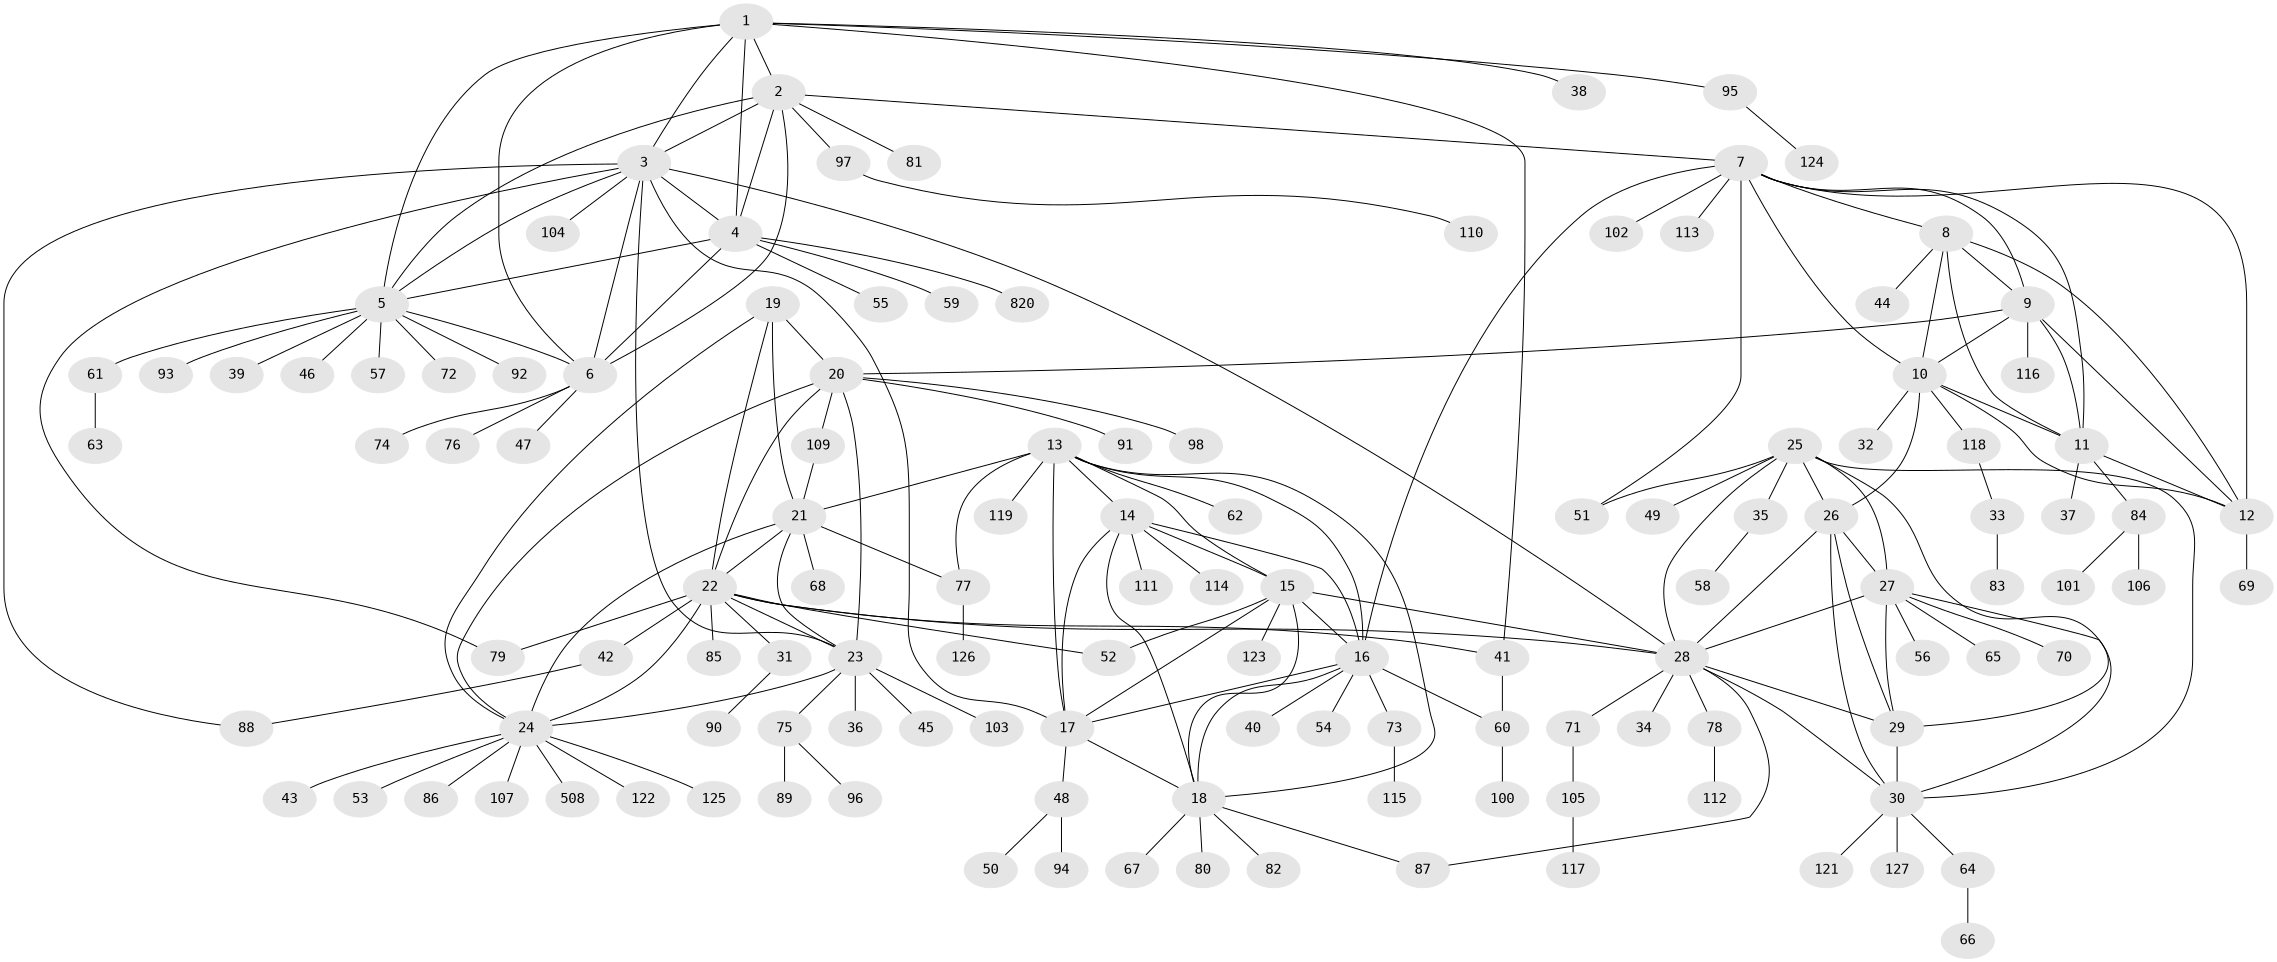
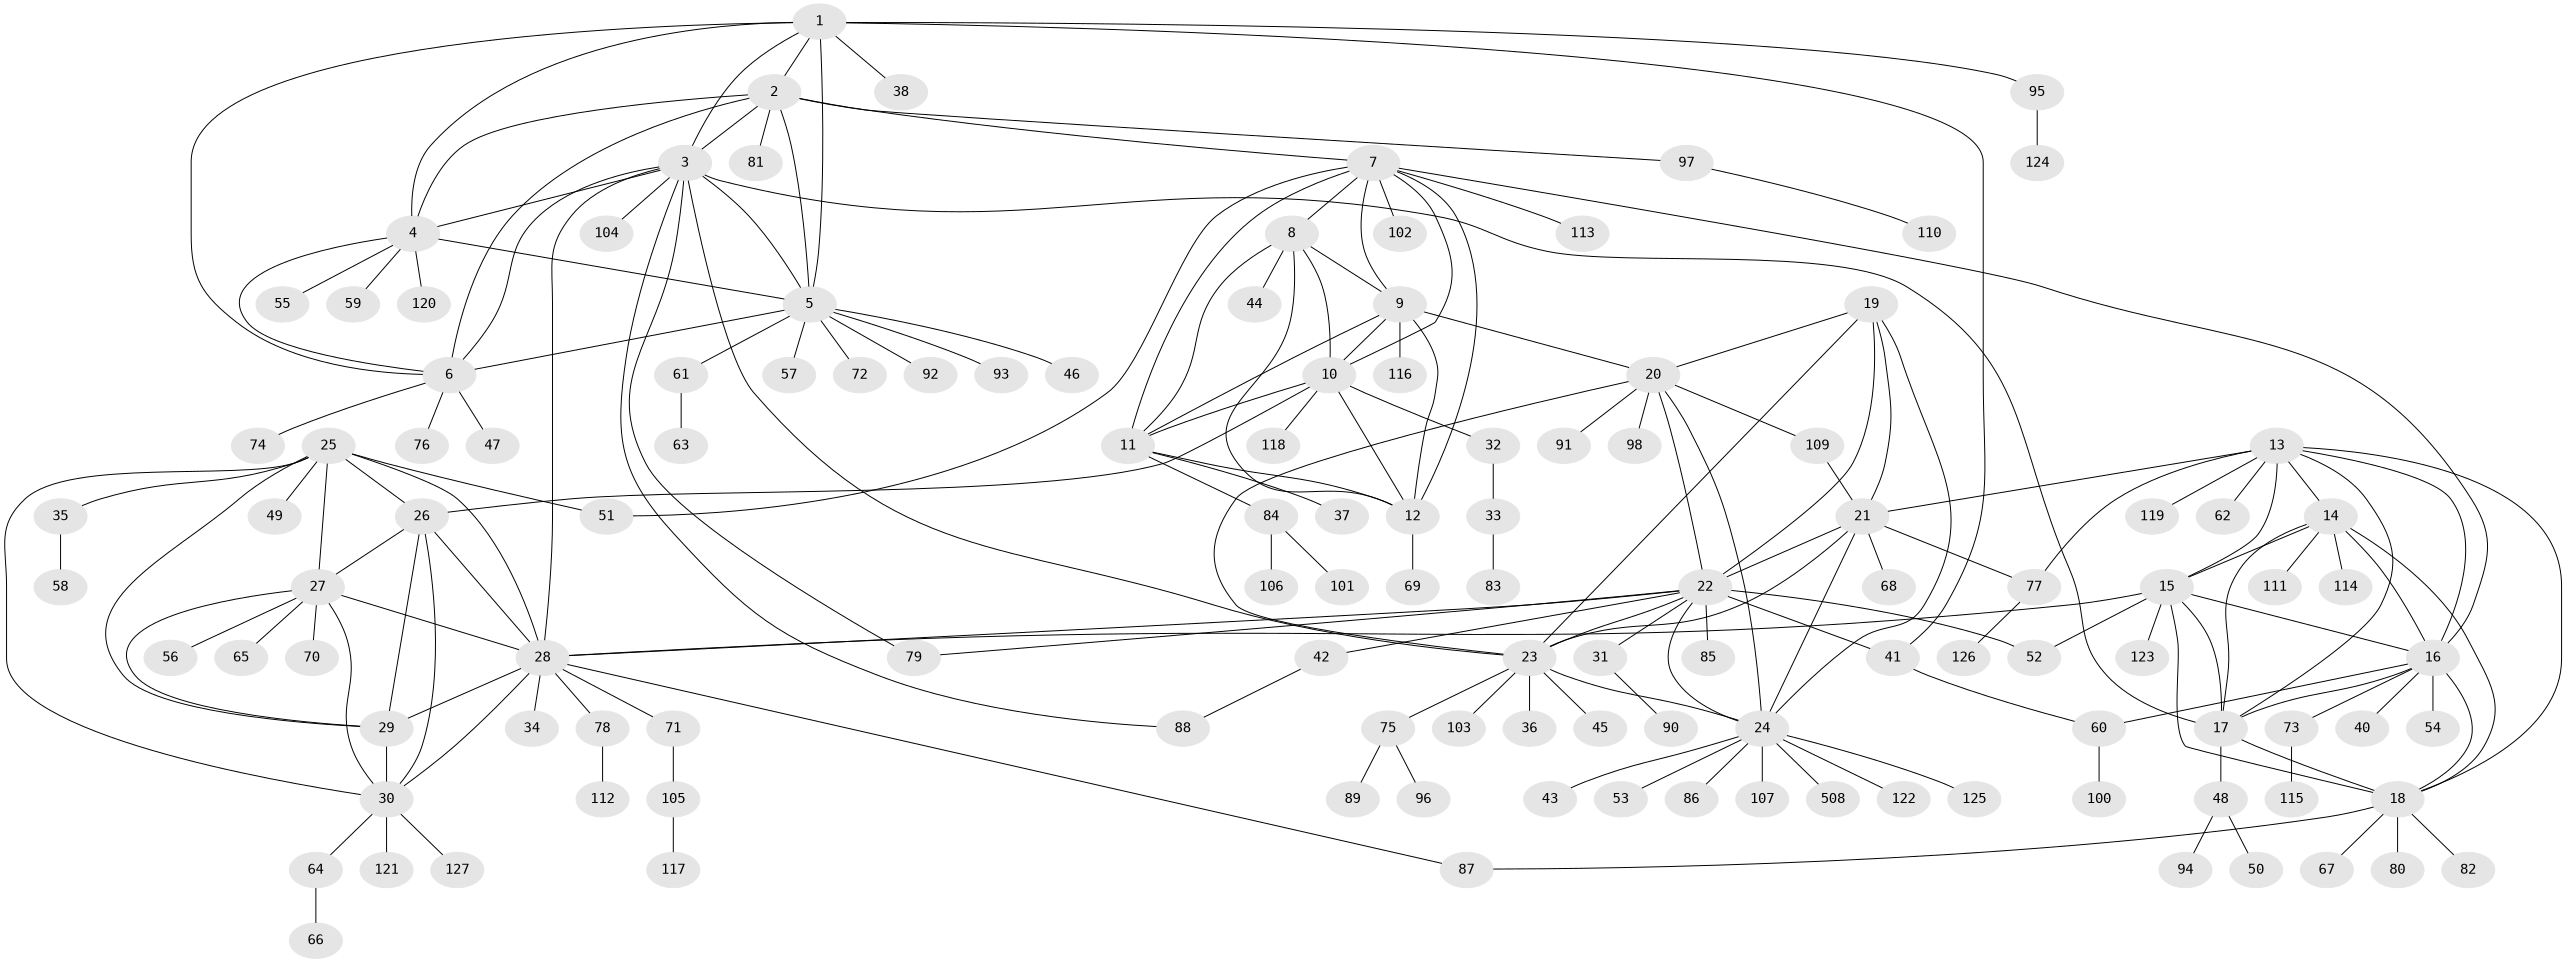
  graph {
    fontname="DejaVu Sans Mono"
    node [color=gray90 fontname="DejaVu Sans Mono" style=filled]
    edge [fontname="DejaVu Sans Mono"]
    1
    2
    3
    4
    5
    6
    38
    41
    95
    7
    81
    97
    17
    23
    28
    79
    88
    104
    55
    59
-   120 [label=820]
-   39
+   120
    46
    57
    61
    72
    92
    93
    47
    74
    76
    60
    124
    8
    9
    10
    11
    12
    16
    51
    102
    113
    110
    18
    48
    24
    36
    45
    75
    103
    87
    29
    30
    34
    71
    78
    63
    44
    20
    116
    26
    32
    118
    37
    84
    69
    40
    54
    73
    22
    91
    98
    109
    27
    33
    101
    106
    13
    14
    15
    21
    62
    77
    119
    111
    114
    52
    123
    67
    80
    82
    68
    126
    100
    115
    50
    94
    19
    31
    42
    85
    43
    53
    86
    107
    n106 [label=508]
    122
    125
    90
    89
    96
    25
    35
    49
    56
    65
    70
    64
    121
    127
    58
    105
    112
    66
    83
    117
    1 -- 2
    1 -- 3
    1 -- 4
    1 -- 5
    1 -- 6
    1 -- 38
    1 -- 41
    1 -- 95
    2 -- 3
    2 -- 4
    2 -- 5
    2 -- 6
    2 -- 7
    2 -- 81
    2 -- 97
    3 -- 4
    3 -- 5
    3 -- 6
    3 -- 17
    3 -- 23
    3 -- 28
    3 -- 79
    3 -- 88
    3 -- 104
    4 -- 5
    4 -- 6
    4 -- 55
    4 -- 59
    4 -- 120
    5 -- 6
-   5 -- 39
    5 -- 46
    5 -- 57
    5 -- 61
    5 -- 72
    5 -- 92
    5 -- 93
    6 -- 47
    6 -- 74
    6 -- 76
    41 -- 60
    95 -- 124
    7 -- 8
    7 -- 9
    7 -- 10
    7 -- 11
    7 -- 12
    7 -- 16
    7 -- 51
    7 -- 102
    7 -- 113
    97 -- 110
    17 -- 18
    17 -- 48
    23 -- 24
    23 -- 36
    23 -- 45
    23 -- 75
    23 -- 103
    28 -- 87
    28 -- 29
    28 -- 30
    28 -- 34
    28 -- 71
    28 -- 78
    61 -- 63
    60 -- 100
    8 -- 9
    8 -- 10
    8 -- 11
    8 -- 12
    8 -- 44
    9 -- 10
    9 -- 11
    9 -- 12
    9 -- 20
    9 -- 116
    10 -- 11
    10 -- 12
    10 -- 26
    10 -- 32
    10 -- 118
    11 -- 12
    11 -- 37
    11 -- 84
    12 -- 69
    16 -- 17
    16 -- 60
    16 -- 18
    16 -- 40
    16 -- 54
    16 -- 73
    18 -- 87
    18 -- 67
    18 -- 80
    18 -- 82
    48 -- 50
    48 -- 94
    24 -- 43
    24 -- 53
    24 -- 86
    24 -- 107
    24 -- n106
    24 -- 122
    24 -- 125
    75 -- 89
    75 -- 96
    29 -- 30
    30 -- 64
    30 -- 121
    30 -- 127
    71 -- 105
    78 -- 112
    20 -- 23
    20 -- 24
    20 -- 22
    20 -- 91
    20 -- 98
    20 -- 109
    26 -- 28
    26 -- 29
    26 -- 30
    26 -- 27
-   118 -- 33
+   32 -- 33
    84 -- 101
    84 -- 106
    73 -- 115
    22 -- 41
    22 -- 23
    22 -- 28
    22 -- 79
    22 -- 24
    22 -- 52
    22 -- 31
    22 -- 42
    22 -- 85
    109 -- 21
    27 -- 28
    27 -- 29
    27 -- 30
    27 -- 56
    27 -- 65
    27 -- 70
    33 -- 83
    13 -- 17
    13 -- 16
    13 -- 18
    13 -- 14
    13 -- 15
    13 -- 21
    13 -- 62
    13 -- 77
    13 -- 119
    14 -- 17
    14 -- 16
    14 -- 18
    14 -- 15
    14 -- 111
    14 -- 114
    15 -- 17
    15 -- 28
    15 -- 16
    15 -- 18
    15 -- 52
    15 -- 123
    21 -- 23
    21 -- 24
    21 -- 22
    21 -- 77
    21 -- 68
    77 -- 126
+   19 -- 23
    19 -- 24
    19 -- 20
    19 -- 22
    19 -- 21
    31 -- 90
    42 -- 88
    25 -- 28
    25 -- 51
    25 -- 29
    25 -- 30
    25 -- 26
    25 -- 27
    25 -- 35
    25 -- 49
    35 -- 58
    64 -- 66
    105 -- 117
  }
